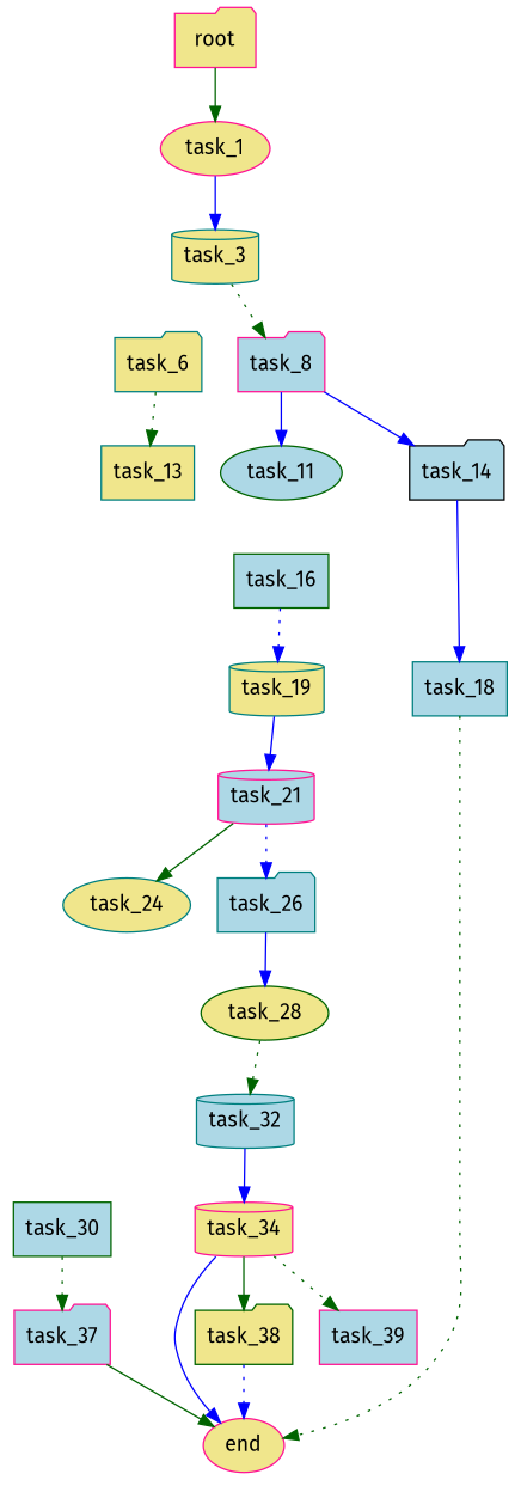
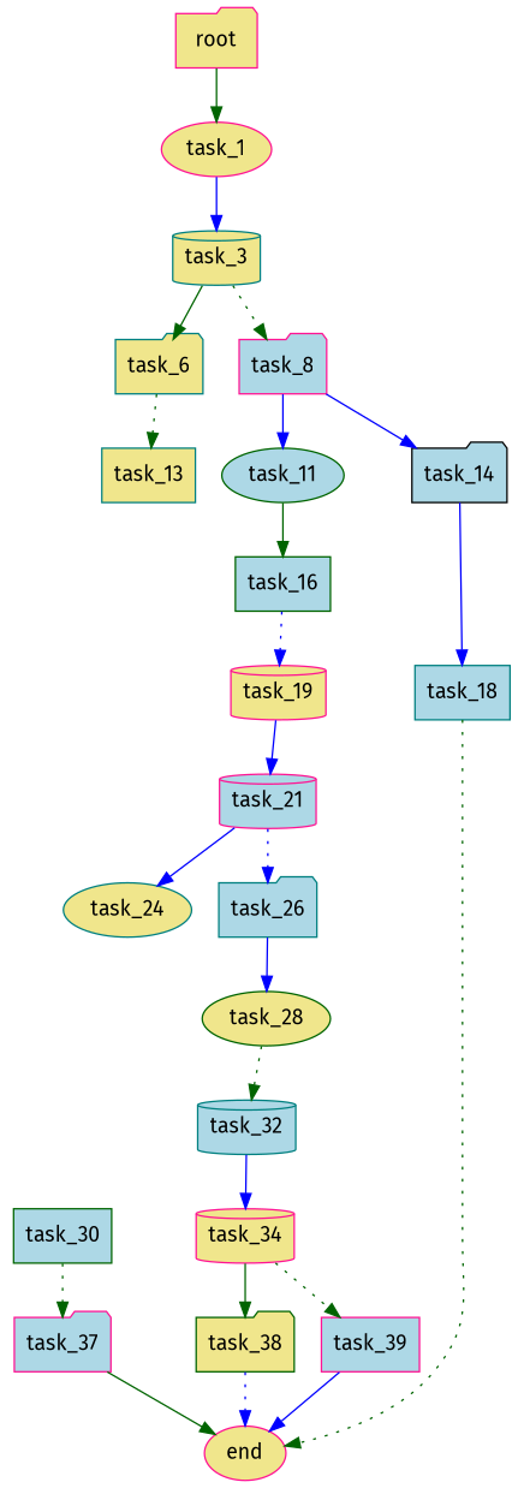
  digraph {
    fontname="Fira Sans"
    node [color=deeppink fillcolor=khaki fontname="Fira Sans" shape=folder style=filled]
    edge [color=blue fontname="Fira Sans" style=solid]
    task_1 [shape=ellipse]
    root
    task_3 [color=teal shape=cylinder]
    task_6 [color=teal]
    task_8 [fillcolor=lightblue]
    task_13 [color=teal shape=box]
    task_11 [color=darkgreen fillcolor=lightblue shape=ellipse]
    task_14 [color=black fillcolor=lightblue]
    task_16 [color=darkgreen fillcolor=lightblue shape=box]
    task_18 [color=teal fillcolor=lightblue shape=box]
-   task_19 [color=teal shape=cylinder]
+   task_19 [shape=cylinder]
    end [shape=ellipse]
    task_21 [fillcolor=lightblue shape=cylinder]
    task_24 [color=teal shape=ellipse]
    task_26 [color=teal fillcolor=lightblue]
    task_28 [color=darkgreen shape=ellipse]
    task_30 [color=darkgreen fillcolor=lightblue shape=box]
    task_37 [fillcolor=lightblue]
    task_32 [color=teal fillcolor=lightblue shape=cylinder]
    task_34 [shape=cylinder]
    task_38 [color=darkgreen]
    task_39 [fillcolor=lightblue shape=box]
    task_1 -> task_3
    root -> task_1 [color=darkgreen]
+   task_3 -> task_6 [color=darkgreen]
    task_3 -> task_8 [color=darkgreen style=dotted]
    task_6 -> task_13 [color=darkgreen style=dotted]
    task_8 -> task_11
    task_8 -> task_14
+   task_11 -> task_16 [color=darkgreen]
    task_14 -> task_18
    task_16 -> task_19 [style=dotted]
    task_18 -> end [color=darkgreen style=dotted]
    task_19 -> task_21
-   task_21 -> task_24 [color=darkgreen]
+   task_21 -> task_24
    task_21 -> task_26 [style=dotted]
    task_26 -> task_28
    task_28 -> task_32 [color=darkgreen style=dotted]
    task_30 -> task_37 [color=darkgreen style=dotted]
    task_37 -> end [color=darkgreen]
    task_32 -> task_34
    task_34 -> task_38 [color=darkgreen]
    task_34 -> task_39 [color=darkgreen style=dotted]
    task_38 -> end [style=dotted]
-   task_34 -> end
+   task_39 -> end
  }
